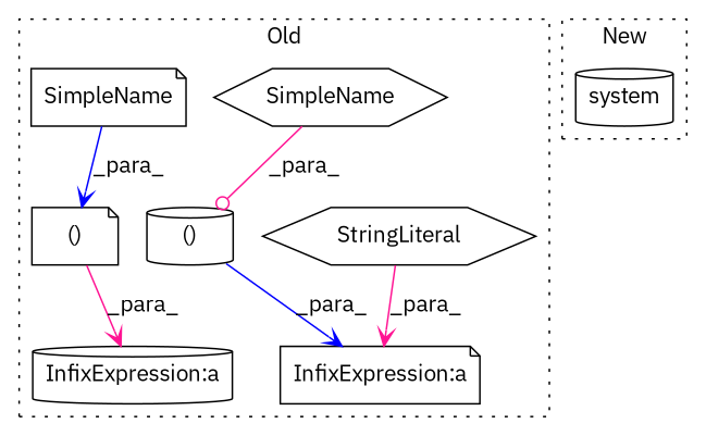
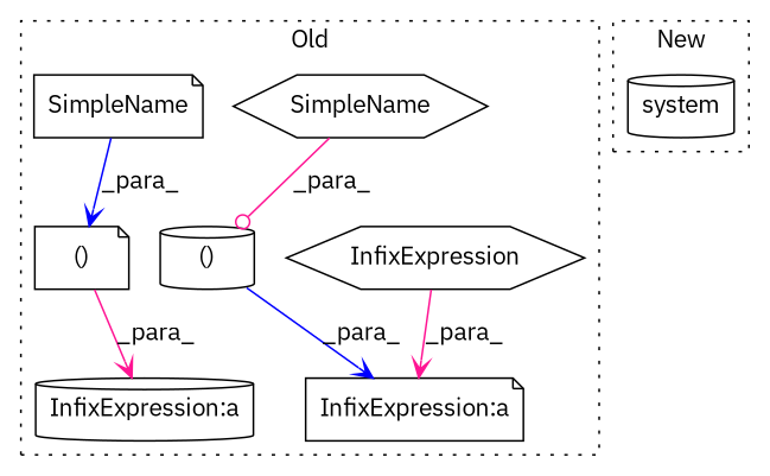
  digraph {
    fontname="IBM Plex Sans"
    node [a=106 l=8 shape=cylinder fontname="IBM Plex Sans"]
    edge [color=deeppink arrowhead=vee fontname="IBM Plex Sans"]
    n1 [l=86 label="()" s=38036]
    n2 [a=27 label="InfixExpression:a" s=38028 shape=note]
-   n3 [a=45 l=10 label=StringLiteral s=38018 shape=hexagon]
+   n3 [a=45 l=10 label=InfixExpression s=38018 shape=hexagon]
    n4 [l=90 label="()" s=38171 shape=note]
    n5 [a=27 label="InfixExpression:a" s=38163]
    n6 [a=42 l=5 label=SimpleName s=38079 shape=hexagon]
    n7 [a=42 l=5 label=SimpleName s=38214 shape=note]
    n8 [a=32 label=system s=26628]
    subgraph cluster_1 {
      label=Old
      style=dotted
      n1
      n2
      n3
      n4
      n5
      n6
      n7
    }
    subgraph cluster_2 {
      label=New
      style=dotted
      n8
    }
    n1 -> n2 [label=_para_ color=blue]
    n3 -> n2 [label=_para_]
    n4 -> n5 [label=_para_]
    n6 -> n1 [label=_para_ arrowhead=odot]
    n7 -> n4 [label=_para_ color=blue]
  }
